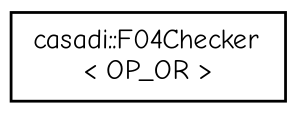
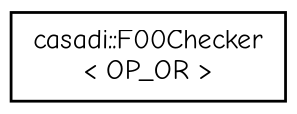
  digraph {
    rankdir=LR
    fontname="Comic Neue"
-   n1 [color=black fillcolor=white fontname="Comic Neue" fontsize=10 height=0.2 label="casadi::F04Checker\l\< OP_OR \>" shape=record style=filled width=0.4]
+   n1 [color=black fillcolor=white fontname="Comic Neue" fontsize=10 height=0.2 label="casadi::F00Checker\l\< OP_OR \>" shape=record style=filled width=0.4]
  }
